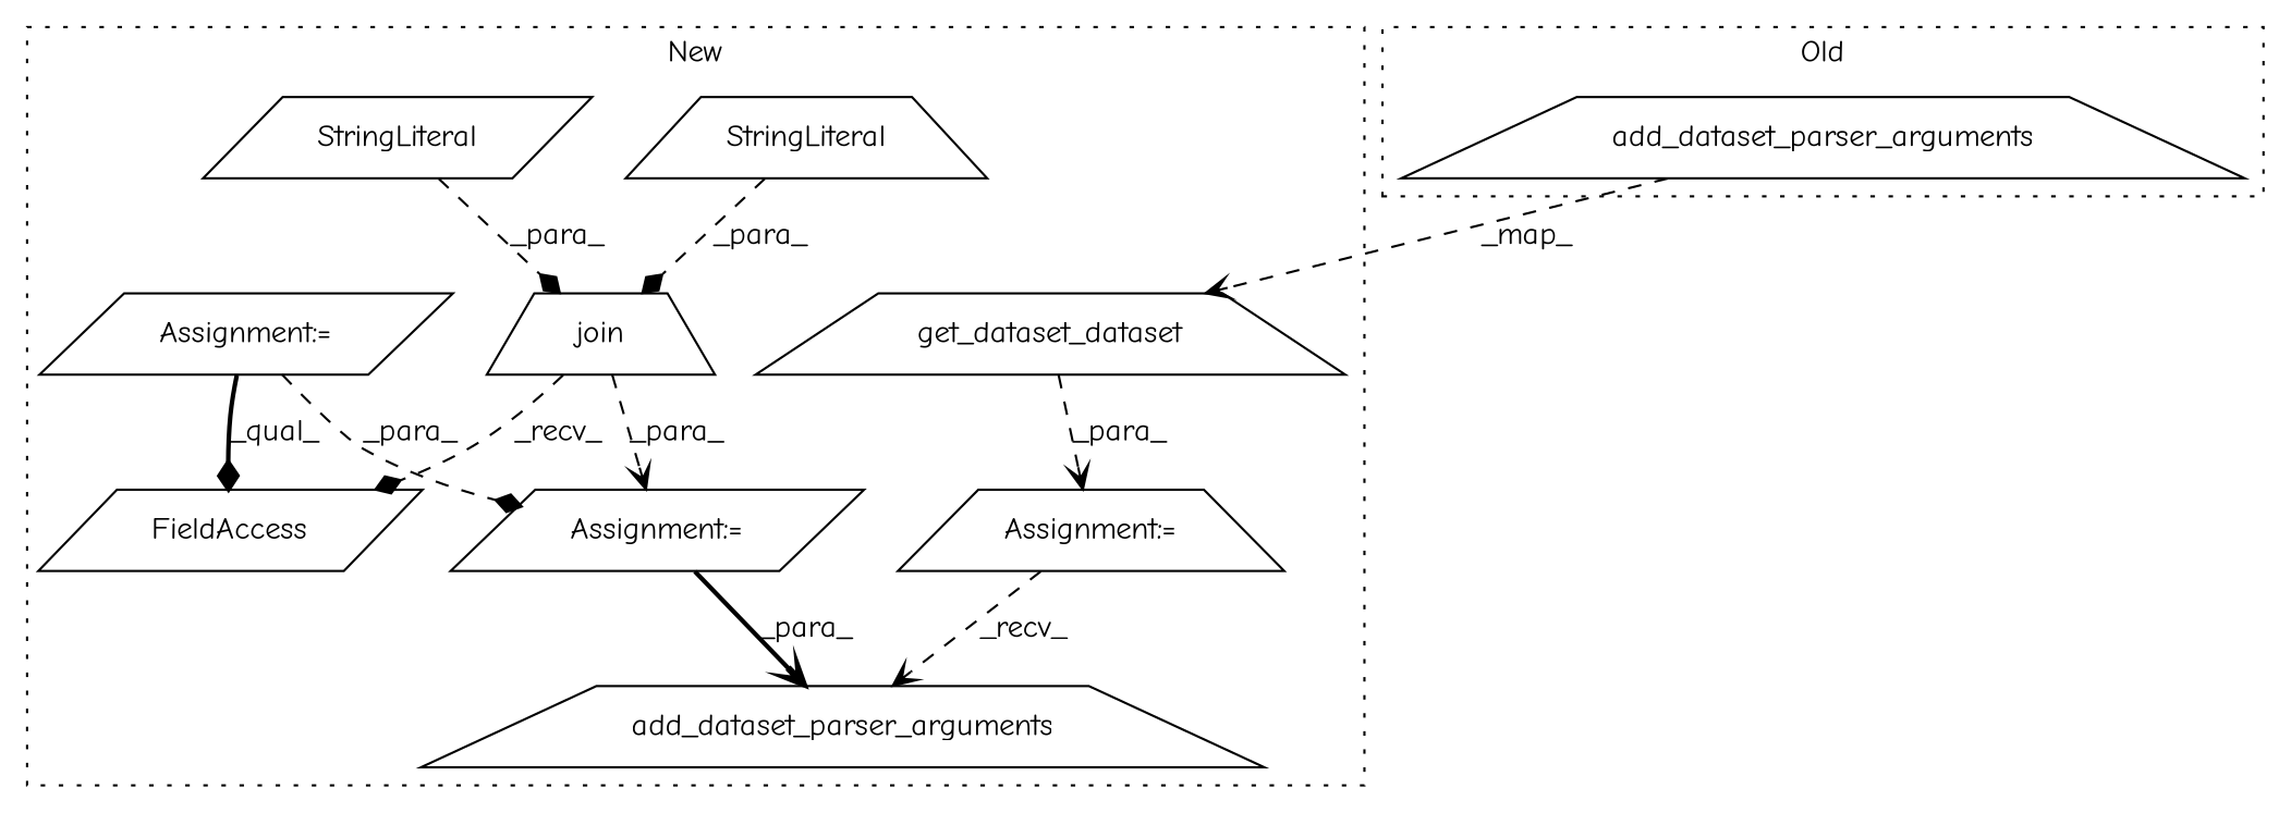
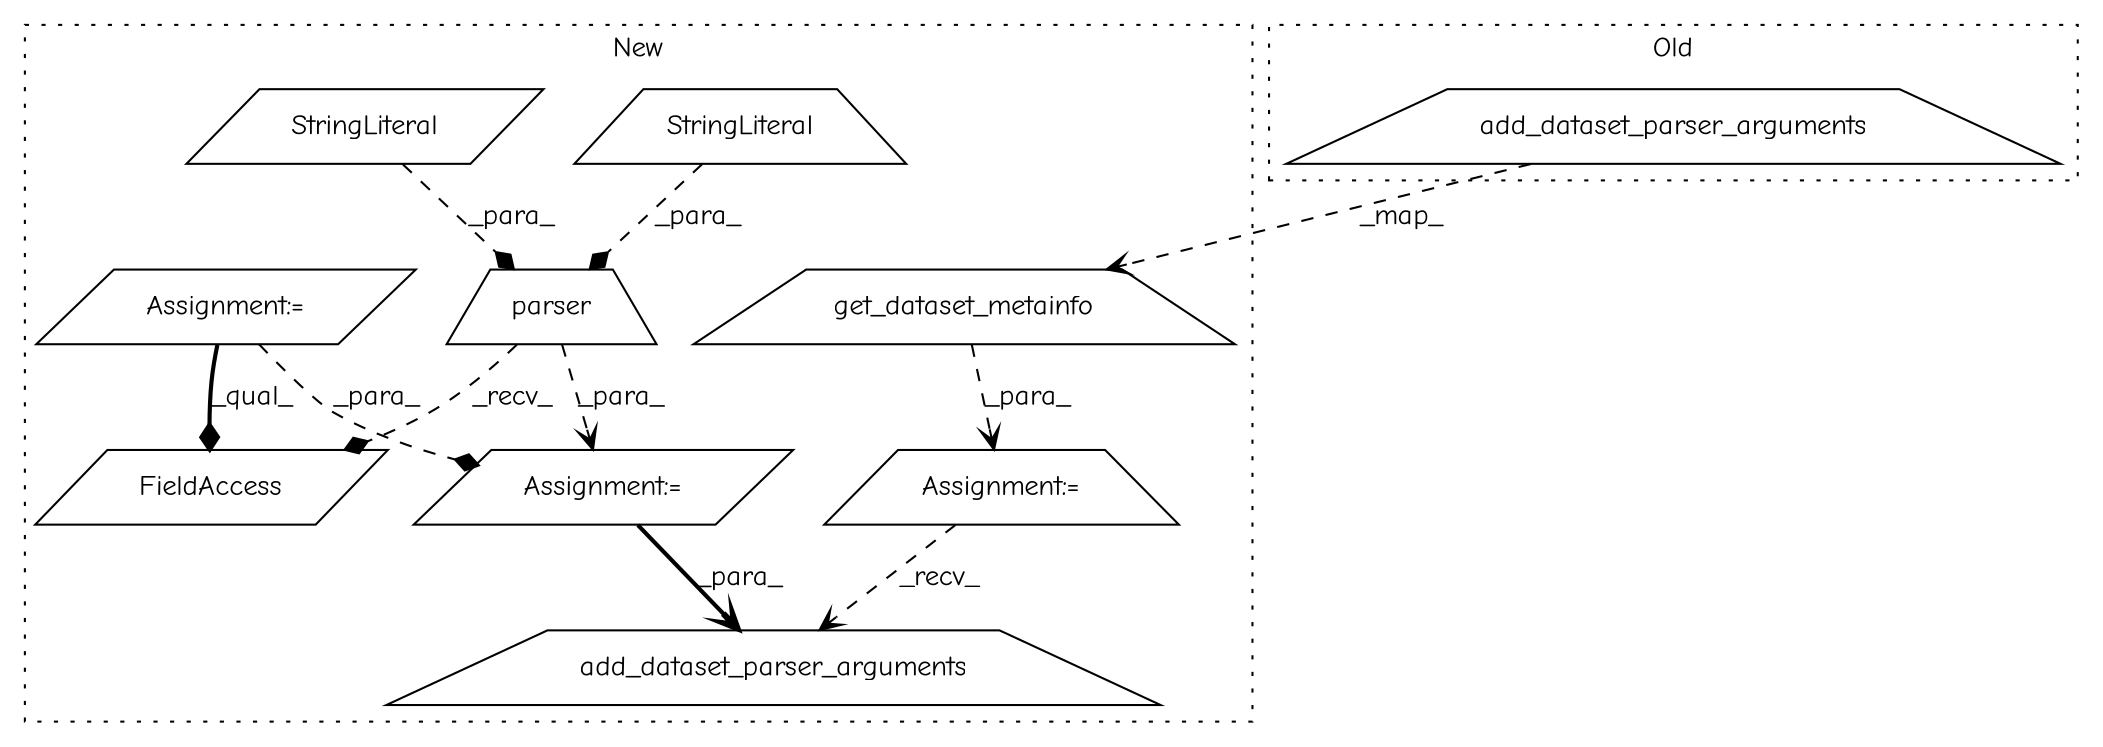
  digraph {
    fontname="Comic Neue"
    node [a=32 fontname="Comic Neue" l="29,1" shape=trapezium]
    edge [arrowhead=vee fontname="Comic Neue" style=dashed]
-   n1 [l="21,1" label=get_dataset_dataset s="1445,1478"]
+   n1 [l="21,1" label=get_dataset_metainfo s="1445,1478"]
    n2 [label=add_dataset_parser_arguments s="1557,1606"]
-   n3 [l="5,1" label=join s="1507,1533"]
+   n3 [l="5,1" label=parser s="1507,1533"]
    n4 [a=22 l=7 label=FieldAccess s=1499 shape=parallelogram]
    n5 [a=45 l=16 label=StringLiteral s=1517]
    n6 [a=45 l=4 label=StringLiteral s=1512 shape=parallelogram]
    n7 [a=7 l=1 label="Assignment:=" s=1444]
    n8 [a=7 l=1 label="Assignment:=" s=1498 shape=parallelogram]
    n9 [a=7 l=2 label="Assignment:=" s=750 shape=parallelogram]
    n10 [label=add_dataset_parser_arguments s="1192,1240"]
    subgraph cluster_1 {
      label=New
      style=dotted
      n1
      n2
      n3
      n4
      n5
      n6
      n7
      n8
      n9
    }
    subgraph cluster_2 {
      label=Old
      style=dotted
      n10
    }
    n1 -> n7 [label=_para_]
    n3 -> n4 [arrowhead=diamond label=_recv_]
    n3 -> n8 [label=_para_]
    n5 -> n3 [arrowhead=diamond label=_para_]
    n6 -> n3 [arrowhead=diamond label=_para_]
    n7 -> n2 [label=_recv_]
    n8 -> n2 [label=_para_ style=bold]
    n9 -> n4 [arrowhead=diamond label=_qual_ style=bold]
    n9 -> n8 [arrowhead=diamond label=_para_]
    n10 -> n1 [label=_map_]
  }
